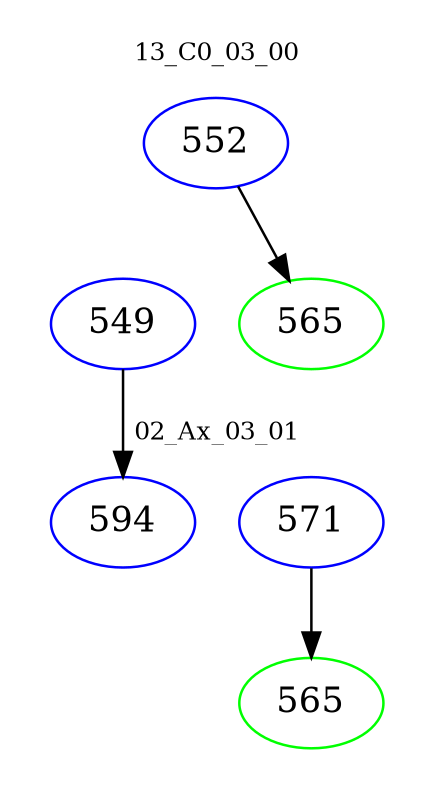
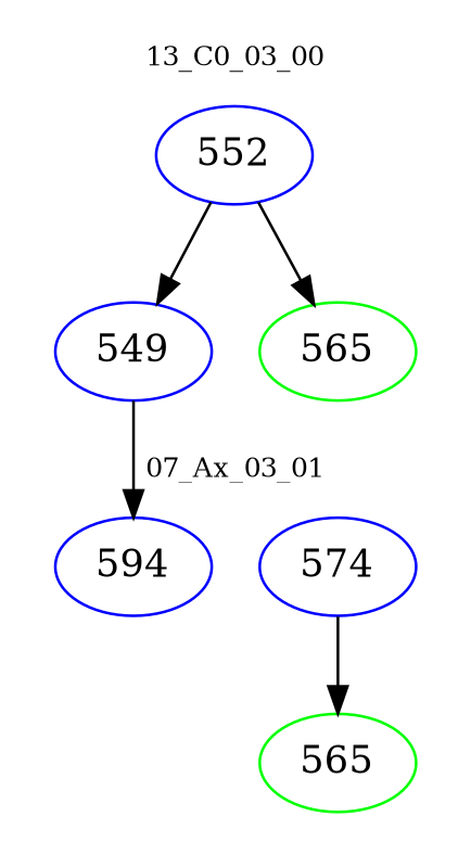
  digraph {
    node [color=blue]
    edge [color=black]
-   n1 [label=571]
+   n1 [label=574]
    n2 [color=green label=565]
    n3 [label=594]
    n4 [label=552]
    n5 [label=549]
    n6 [color=green label=565]
    subgraph cluster_1 {
      color=white
      fontsize=10
-     label="02_Ax_03_01"
+     label="07_Ax_03_01"
      n1
      n2
      n3
    }
    subgraph cluster_2 {
      color=white
      fontsize=10
      label="13_C0_03_00"
      n4
      n5
      n6
    }
    n1 -> n2
+   n4 -> n5
    n4 -> n6
    n5 -> n3
  }
